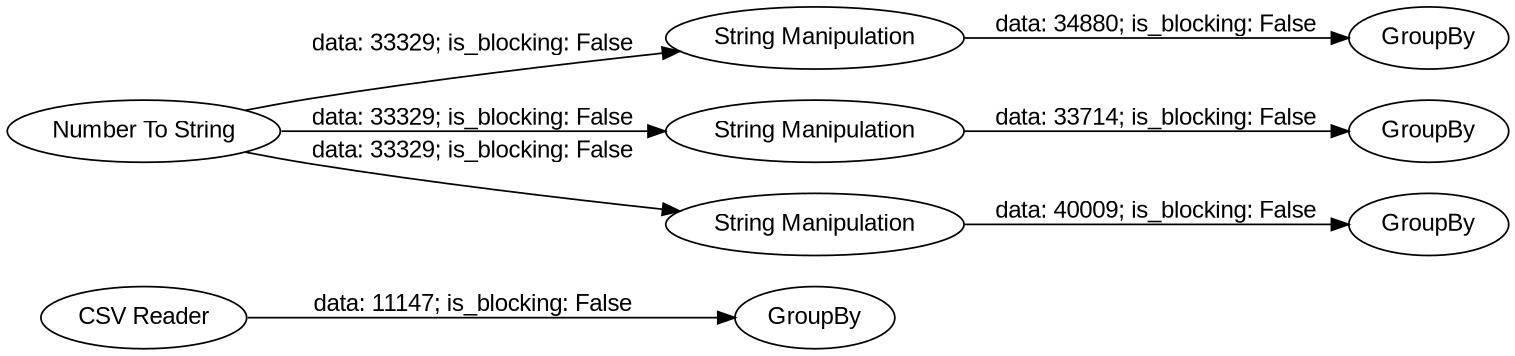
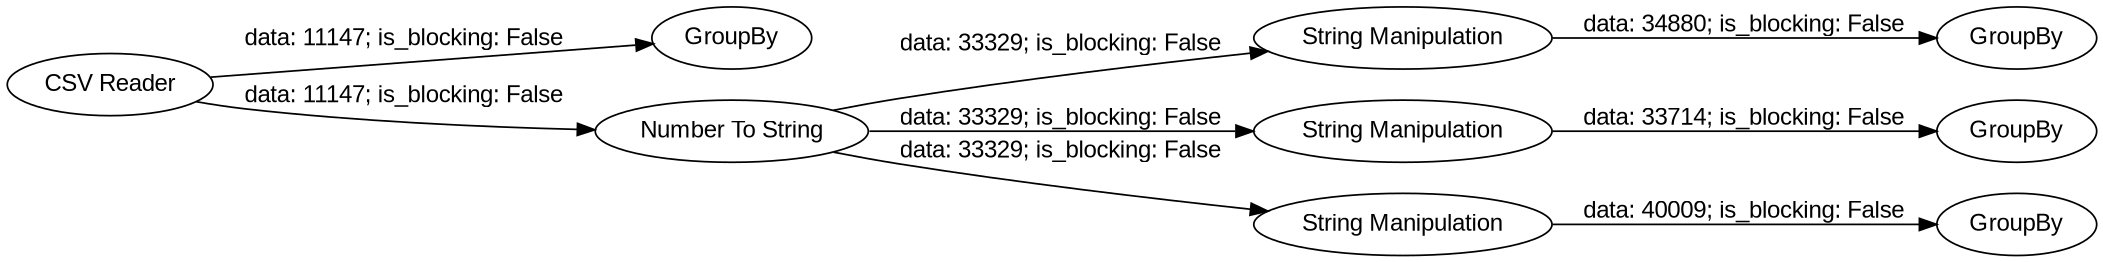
  digraph {
    rankdir=LR
    fontname="Liberation Sans"
    node [fontname="Liberation Sans"]
    edge [fontname="Liberation Sans"]
    n1 [label="CSV Reader"]
    n2 [label=GroupBy]
    n3 [label="Number To String"]
    n4 [label=GroupBy]
    n5 [label="String Manipulation"]
    n6 [label=GroupBy]
    n7 [label="String Manipulation"]
    n8 [label=GroupBy]
    n9 [label="String Manipulation"]
    n1 -> n2 [label="data: 11147; is_blocking: False"]
+   n1 -> n3 [label="data: 11147; is_blocking: False"]
    n3 -> n5 [label="data: 33329; is_blocking: False"]
    n3 -> n7 [label="data: 33329; is_blocking: False"]
    n3 -> n9 [label="data: 33329; is_blocking: False"]
    n5 -> n6 [label="data: 34880; is_blocking: False"]
    n7 -> n4 [label="data: 33714; is_blocking: False"]
    n9 -> n8 [label="data: 40009; is_blocking: False"]
  }
